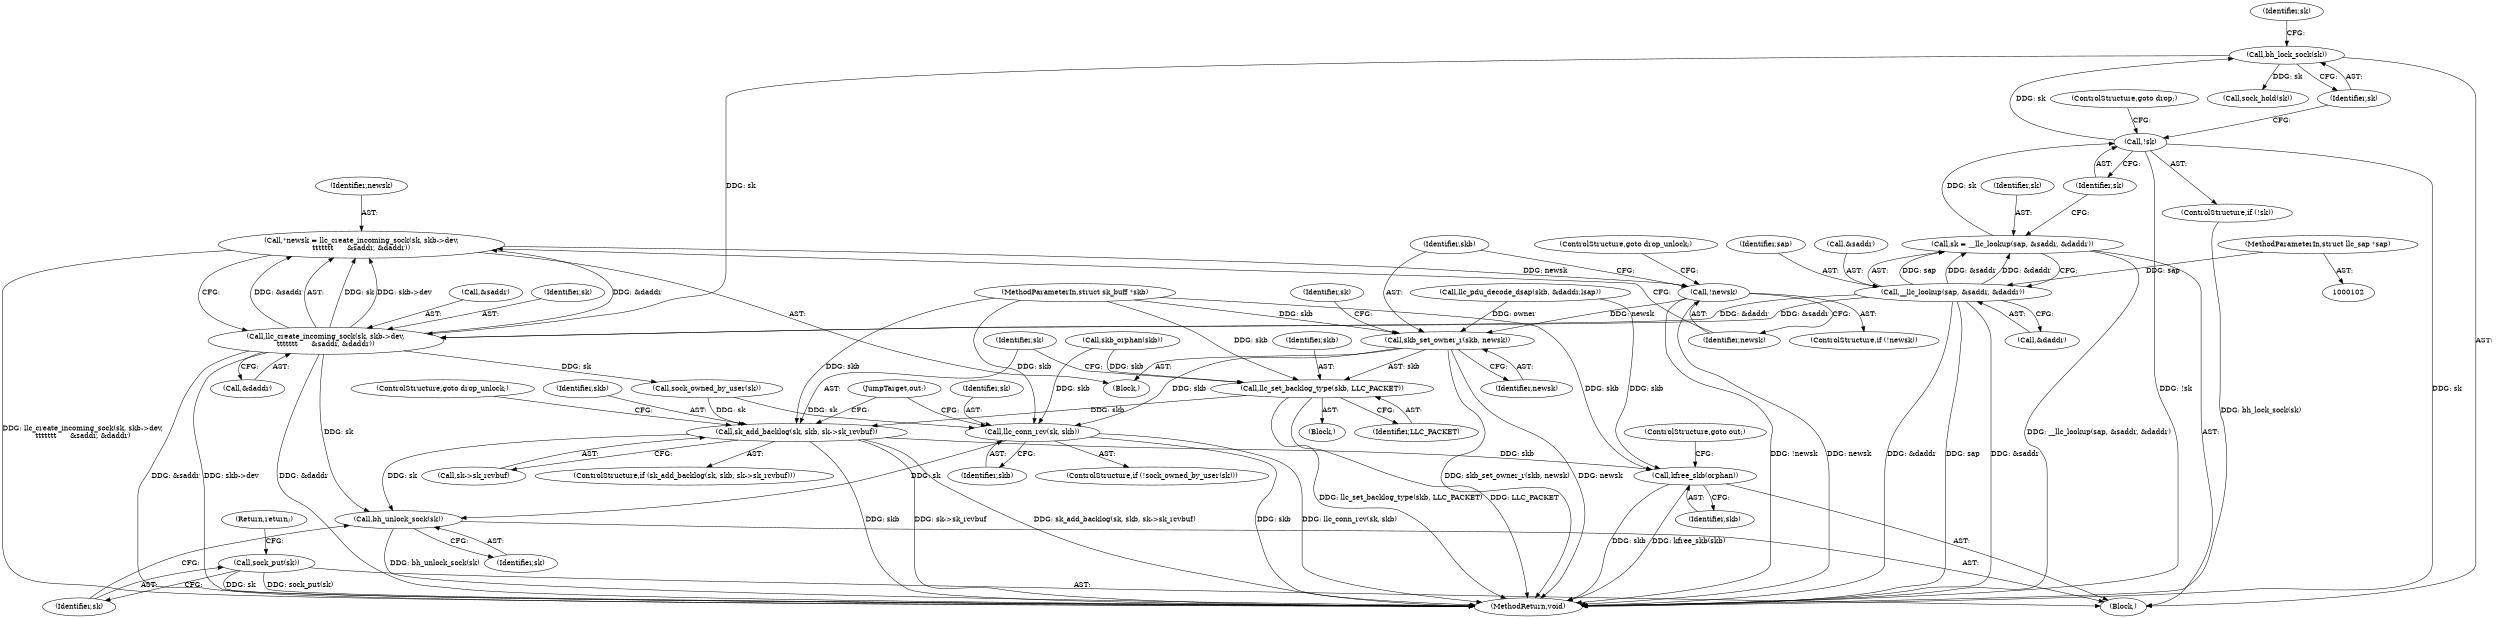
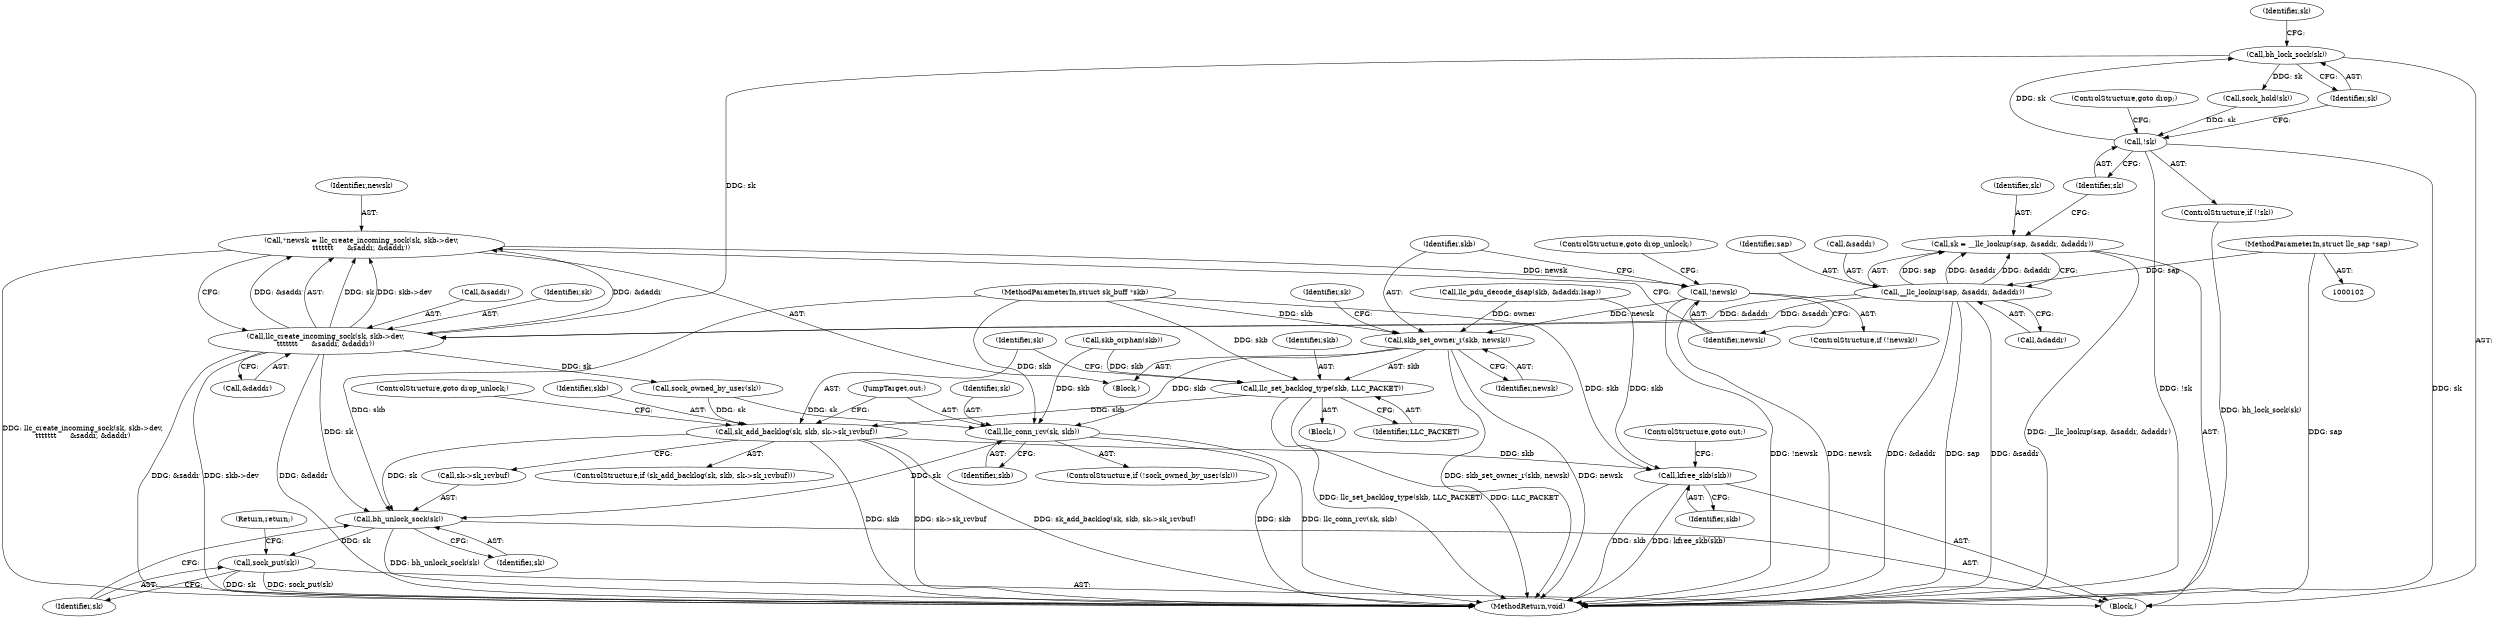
  digraph {
    n1 [label="(Call,*newsk = llc_create_incoming_sock(sk, skb->dev,\n\t\t\t\t\t\t\t      &saddr, &daddr))"]
    n2 [label="(Call,llc_create_incoming_sock(sk, skb->dev,\n\t\t\t\t\t\t\t      &saddr, &daddr))"]
    n3 [label="(Call,!newsk)"]
    n4 [label="(Block,)"]
    n5 [label="(MethodReturn,void)"]
    n6 [label="(Call,bh_unlock_sock(sk))"]
    n7 [label="(Call,&daddr)"]
    n8 [label="(Call,sock_owned_by_user(sk))"]
    n9 [label="(Call,skb_set_owner_r(skb, newsk))"]
    n10 [label="(Identifier,newsk)"]
    n11 [label="(ControlStructure,if (!newsk))"]
    n12 [label="(Block,)"]
    n13 [label="(Call,sock_put(sk))"]
    n14 [label="(Identifier,sk)"]
    n15 [label="(Call,llc_conn_rcv(sk, skb))"]
    n16 [label="(Call,sk_add_backlog(sk, skb, sk->sk_rcvbuf))"]
    n17 [label="(Call,bh_lock_sock(sk))"]
    n18 [label="(Call,sock_hold(sk))"]
    n19 [label="(Identifier,sk)"]
    n20 [label="(Call,!sk)"]
    n21 [label="(ControlStructure,if (!sk))"]
    n22 [label="(Identifier,sk)"]
    n23 [label="(Call,sk = __llc_lookup(sap, &saddr, &daddr))"]
    n24 [label="(Call,__llc_lookup(sap, &saddr, &daddr))"]
    n25 [label="(Call,&daddr)"]
    n26 [label="(MethodParameterIn,struct llc_sap *sap)"]
    1000102
    n28 [label="(Call,llc_set_backlog_type(skb, LLC_PACKET))"]
    n29 [label="(Identifier,newsk)"]
    n30 [label="(Identifier,skb)"]
    n31 [label="(ControlStructure,if (!sock_owned_by_user(sk)))"]
    n32 [label="(Identifier,LLC_PACKET)"]
    n33 [label="(Block,)"]
    n34 [label="(Identifier,sk)"]
-   n35 [label="(Call,kfree_skb(orphan))"]
+   n35 [label="(Call,kfree_skb(skb))"]
    n36 [label="(ControlStructure,if (sk_add_backlog(sk, skb, sk->sk_rcvbuf)))"]
    n37 [label="(Call,sk->sk_rcvbuf)"]
    n38 [label="(Identifier,skb)"]
    n39 [label="(Identifier,newsk)"]
    n40 [label="(ControlStructure,goto drop_unlock;)"]
    n41 [label="(Identifier,sk)"]
    n42 [label="(Identifier,skb)"]
    n43 [label="(ControlStructure,goto out;)"]
    n44 [label="(MethodParameterIn,struct sk_buff *skb)"]
    n45 [label="(Identifier,skb)"]
    n46 [label="(Identifier,sap)"]
    n47 [label="(Identifier,sk)"]
    n48 [label="(Call,&saddr)"]
    n49 [label="(Identifier,sk)"]
    n50 [label="(Call,skb_orphan(skb))"]
    n51 [label="(Identifier,sk)"]
    n52 [label="(Return,return;)"]
    n53 [label="(Call,&saddr)"]
    n54 [label="(Call,llc_pdu_decode_dsap(skb, &daddr.lsap))"]
    n55 [label="(Identifier,skb)"]
    n56 [label="(Identifier,sk)"]
    n57 [label="(JumpTarget,out:)"]
    n58 [label="(Identifier,sk)"]
    n59 [label="(ControlStructure,goto drop;)"]
    n60 [label="(ControlStructure,goto drop_unlock;)"]
    n1 -> n2 [label="CFG: "]
    n1 -> n3 [label="DDG: newsk"]
    n1 -> n4 [label="AST: "]
    n1 -> n5 [label="DDG: llc_create_incoming_sock(sk, skb->dev,\n\t\t\t\t\t\t\t      &saddr, &daddr)"]
    n2 -> n1 [label="AST: "]
    n2 -> n1 [label="DDG: sk"]
    n2 -> n1 [label="DDG: skb->dev"]
    n2 -> n1 [label="DDG: &saddr"]
    n2 -> n1 [label="DDG: &daddr"]
    n2 -> n5 [label="DDG: skb->dev"]
    n2 -> n5 [label="DDG: &daddr"]
    n2 -> n5 [label="DDG: &saddr"]
    n2 -> n6 [label="DDG: sk"]
    n2 -> n7 [label="CFG: "]
    n2 -> n8 [label="DDG: sk"]
    n3 -> n5 [label="DDG: !newsk"]
    n3 -> n5 [label="DDG: newsk"]
    n3 -> n9 [label="DDG: newsk"]
    n3 -> n10 [label="CFG: "]
    n3 -> n11 [label="AST: "]
    n6 -> n5 [label="DDG: bh_unlock_sock(sk)"]
    n6 -> n12 [label="AST: "]
+   n6 -> n13 [label="DDG: sk"]
    n6 -> n14 [label="CFG: "]
    n7 -> n2 [label="AST: "]
    n8 -> n15 [label="DDG: sk"]
    n8 -> n16 [label="DDG: sk"]
    n9 -> n4 [label="AST: "]
    n9 -> n5 [label="DDG: skb_set_owner_r(skb, newsk)"]
    n9 -> n5 [label="DDG: newsk"]
    n9 -> n15 [label="DDG: skb"]
    n9 -> n28 [label="AST: skb"]
    n9 -> n29 [label="CFG: "]
    n10 -> n1 [label="CFG: "]
    n10 -> n3 [label="AST: "]
    n13 -> n5 [label="DDG: sk"]
    n13 -> n5 [label="DDG: sock_put(sk)"]
    n13 -> n12 [label="AST: "]
    n13 -> n34 [label="CFG: "]
    n14 -> n6 [label="AST: "]
    n15 -> n5 [label="DDG: skb"]
    n15 -> n5 [label="DDG: llc_conn_rcv(sk, skb)"]
    n15 -> n6 [label="DDG: sk"]
    n15 -> n30 [label="CFG: "]
    n15 -> n31 [label="AST: "]
    n16 -> n5 [label="DDG: skb"]
    n16 -> n5 [label="DDG: sk->sk_rcvbuf"]
    n16 -> n5 [label="DDG: sk_add_backlog(sk, skb, sk->sk_rcvbuf)"]
    n16 -> n6 [label="DDG: sk"]
    n16 -> n35 [label="DDG: skb"]
    n16 -> n36 [label="AST: "]
    n16 -> n37 [label="CFG: "]
    n17 -> n2 [label="DDG: sk"]
    n17 -> n12 [label="AST: "]
    n17 -> n18 [label="DDG: sk"]
    n17 -> n19 [label="CFG: "]
    n19 -> n17 [label="AST: "]
    n19 -> n20 [label="CFG: "]
    n20 -> n5 [label="DDG: sk"]
    n20 -> n5 [label="DDG: !sk"]
    n20 -> n17 [label="DDG: sk"]
    n20 -> n21 [label="AST: "]
    n20 -> n22 [label="CFG: "]
    n21 -> n5 [label="DDG: bh_lock_sock(sk)"]
    n22 -> n20 [label="AST: "]
    n22 -> n23 [label="CFG: "]
    n23 -> n5 [label="DDG: __llc_lookup(sap, &saddr, &daddr)"]
    n23 -> n12 [label="AST: "]
-   n23 -> n20 [label="DDG: sk"]
+   n18 -> n20 [label="DDG: sk"]
    n23 -> n24 [label="CFG: "]
    n24 -> n2 [label="DDG: &saddr"]
    n24 -> n2 [label="DDG: &daddr"]
    n24 -> n5 [label="DDG: sap"]
    n24 -> n5 [label="DDG: &saddr"]
    n24 -> n5 [label="DDG: &daddr"]
    n24 -> n23 [label="AST: "]
    n24 -> n23 [label="DDG: sap"]
    n24 -> n23 [label="DDG: &saddr"]
    n24 -> n23 [label="DDG: &daddr"]
    n24 -> n25 [label="CFG: "]
    n25 -> n24 [label="AST: "]
+   n26 -> n5 [label="DDG: sap"]
    n26 -> n24 [label="DDG: sap"]
    n26 -> 1000102 [label="AST: "]
    n28 -> n5 [label="DDG: llc_set_backlog_type(skb, LLC_PACKET)"]
    n28 -> n5 [label="DDG: LLC_PACKET"]
    n28 -> n16 [label="DDG: skb"]
    n28 -> n32 [label="CFG: "]
    n28 -> n33 [label="AST: "]
    n29 -> n9 [label="AST: "]
    n30 -> n15 [label="AST: "]
    n32 -> n28 [label="AST: "]
    n34 -> n6 [label="CFG: "]
    n34 -> n13 [label="AST: "]
    n35 -> n5 [label="DDG: skb"]
    n35 -> n5 [label="DDG: kfree_skb(skb)"]
    n35 -> n12 [label="AST: "]
    n35 -> n38 [label="CFG: "]
-   n37 -> n16 [label="AST: "]
+   n37 -> n6 [label="AST: "]
    n38 -> n35 [label="AST: "]
    n39 -> n1 [label="AST: "]
    n40 -> n3 [label="CFG: "]
    n41 -> n17 [label="CFG: "]
    n42 -> n16 [label="AST: "]
    n43 -> n35 [label="CFG: "]
    n44 -> n9 [label="DDG: skb"]
    n44 -> n15 [label="DDG: skb"]
-   n44 -> n16 [label="DDG: skb"]
+   n44 -> n6 [label="DDG: skb"]
    n44 -> n28 [label="DDG: skb"]
    n44 -> n35 [label="DDG: skb"]
    n45 -> n3 [label="CFG: "]
    n45 -> n9 [label="AST: "]
    n46 -> n24 [label="AST: "]
    n47 -> n23 [label="AST: "]
    n48 -> n24 [label="AST: "]
    n49 -> n15 [label="AST: "]
    n50 -> n15 [label="DDG: skb"]
    n50 -> n28 [label="DDG: skb"]
    n51 -> n16 [label="AST: "]
    n51 -> n28 [label="CFG: "]
    n52 -> n13 [label="CFG: "]
    n53 -> n2 [label="AST: "]
    n54 -> n9 [label="DDG: owner"]
    n54 -> n35 [label="DDG: skb"]
    n55 -> n28 [label="AST: "]
    n56 -> n2 [label="AST: "]
-   n57 -> n15 [label="CFG: "]
+   n57 -> n15 [label="AST: "]
    n57 -> n16 [label="CFG: "]
    n58 -> n9 [label="CFG: "]
    n59 -> n20 [label="CFG: "]
    n60 -> n16 [label="CFG: "]
  }
